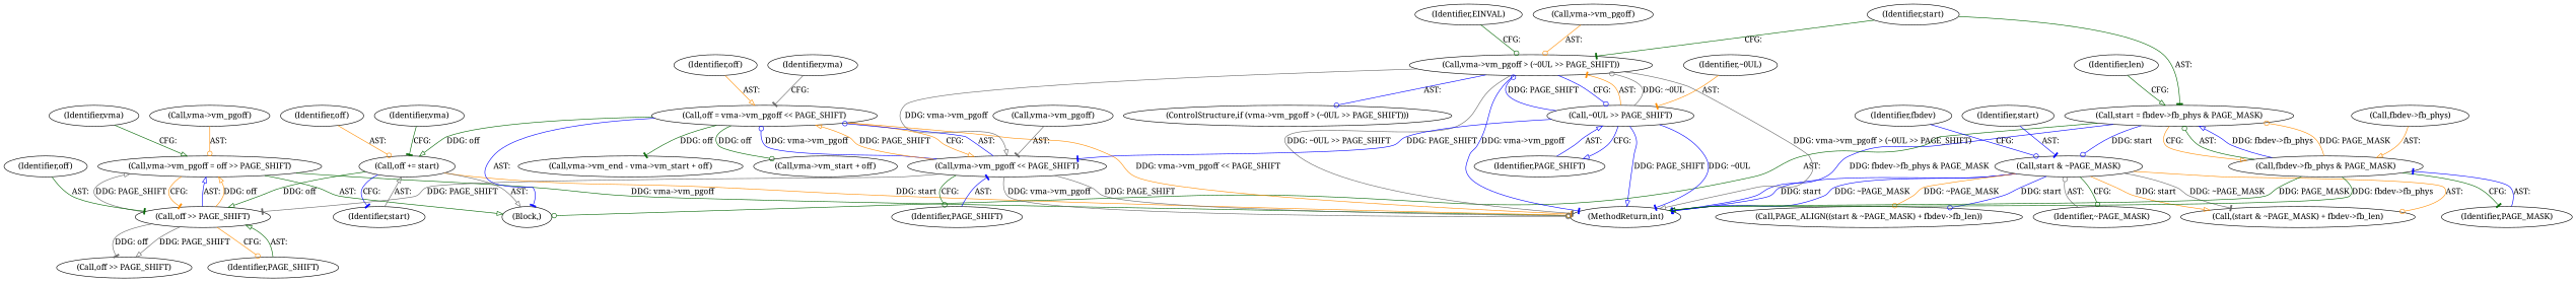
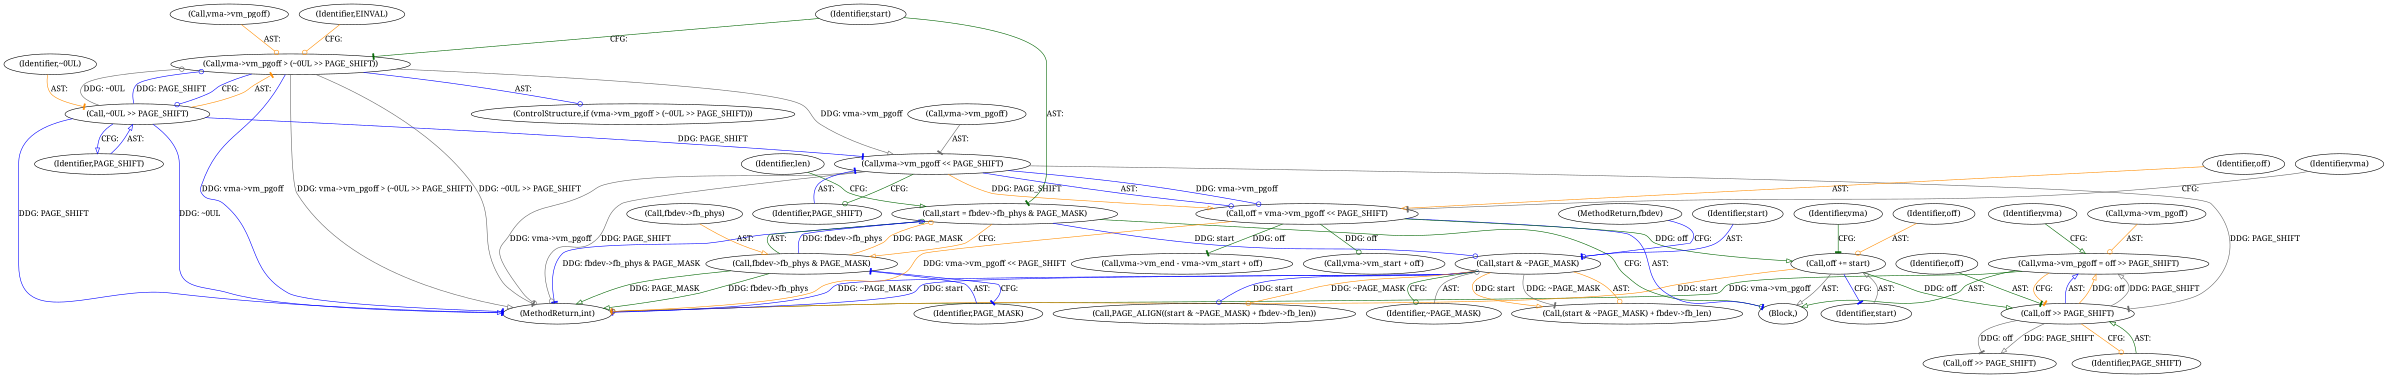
  digraph {
    fontname="Noto Serif"
    node [fontname="Noto Serif"]
    edge [arrowhead=tee color=blue fontname="Noto Serif"]
    n1 [label="(Call,vma->vm_pgoff = off >> PAGE_SHIFT)"]
    n2 [label="(Call,off >> PAGE_SHIFT)"]
    n3 [label="(MethodReturn,int)"]
    n4 [label="(Block,)"]
    n5 [label="(Call,off >> PAGE_SHIFT)"]
    n6 [label="(Identifier,PAGE_SHIFT)"]
    n7 [label="(Call,off += start)"]
    n8 [label="(Identifier,start)"]
    n9 [label="(Call,start & ~PAGE_MASK)"]
    n10 [label="(Call,(start & ~PAGE_MASK) + fbdev->fb_len)"]
    n11 [label="(Call,PAGE_ALIGN((start & ~PAGE_MASK) + fbdev->fb_len))"]
    n12 [label="(Identifier,~PAGE_MASK)"]
    n13 [label="(Call,start = fbdev->fb_phys & PAGE_MASK)"]
    n14 [label="(Call,fbdev->fb_phys & PAGE_MASK)"]
    n15 [label="(Identifier,PAGE_MASK)"]
    n16 [label="(Call,off = vma->vm_pgoff << PAGE_SHIFT)"]
    n17 [label="(Call,vma->vm_pgoff << PAGE_SHIFT)"]
    n18 [label="(Call,vma->vm_end - vma->vm_start + off)"]
    n19 [label="(Call,vma->vm_start + off)"]
    n20 [label="(Identifier,PAGE_SHIFT)"]
    n21 [label="(Call,vma->vm_pgoff > (~0UL >> PAGE_SHIFT))"]
    n22 [label="(Call,~0UL >> PAGE_SHIFT)"]
    n23 [label="(ControlStructure,if (vma->vm_pgoff > (~0UL >> PAGE_SHIFT)))"]
    n24 [label="(Identifier,PAGE_SHIFT)"]
    n25 [label="(Call,vma->vm_pgoff)"]
    n26 [label="(Identifier,off)"]
    n27 [label="(Identifier,off)"]
    n28 [label="(Identifier,~0UL)"]
    n29 [label="(Identifier,start)"]
    n30 [label="(Identifier,vma)"]
    n31 [label="(Call,fbdev->fb_phys)"]
-   n32 [label="(Identifier,fbdev)"]
+   n32 [label="(MethodReturn,fbdev)"]
    n33 [label="(Identifier,vma)"]
    n34 [label="(Identifier,EINVAL)"]
    n35 [label="(Call,vma->vm_pgoff)"]
    n36 [label="(Identifier,off)"]
    n37 [label="(Identifier,vma)"]
    n38 [label="(Identifier,start)"]
    n39 [label="(Identifier,len)"]
    n40 [label="(Call,vma->vm_pgoff)"]
    n1 -> n2 [color=darkorange label="CFG: "]
    n1 -> n3 [arrowhead=odot color=darkgreen label="DDG: vma->vm_pgoff"]
    n1 -> n4 [arrowhead=onormal color=darkgreen label="AST: "]
    n2 -> n1 [arrowhead=onormal label="AST: "]
    n2 -> n1 [arrowhead=onormal color=darkorange label="DDG: off"]
    n2 -> n1 [arrowhead=onormal color=gray40 label="DDG: PAGE_SHIFT"]
    n2 -> n5 [color=gray40 label="DDG: off"]
    n2 -> n5 [arrowhead=onormal color=gray40 label="DDG: PAGE_SHIFT"]
    n2 -> n6 [arrowhead=odot color=darkorange label="CFG: "]
    n6 -> n2 [arrowhead=onormal color=darkgreen label="AST: "]
    n7 -> n2 [arrowhead=onormal color=darkgreen label="DDG: off"]
    n7 -> n3 [arrowhead=odot color=darkorange label="DDG: start"]
    n7 -> n4 [arrowhead=onormal color=gray40 label="AST: "]
    n7 -> n8 [label="CFG: "]
    n8 -> n7 [arrowhead=onormal color=gray40 label="AST: "]
    n9 -> n3 [label="DDG: ~PAGE_MASK"]
    n9 -> n3 [label="DDG: start"]
    n9 -> n10 [arrowhead=odot color=darkorange label="AST: "]
    n9 -> n10 [arrowhead=onormal color=darkorange label="DDG: start"]
    n9 -> n10 [color=gray40 label="DDG: ~PAGE_MASK"]
    n9 -> n11 [arrowhead=odot label="DDG: start"]
    n9 -> n11 [arrowhead=odot color=darkorange label="DDG: ~PAGE_MASK"]
    n9 -> n12 [arrowhead=odot color=darkgreen label="CFG: "]
    n12 -> n9 [arrowhead=odot color=gray40 label="AST: "]
    n13 -> n3 [label="DDG: fbdev->fb_phys & PAGE_MASK"]
-   n13 -> n4 [arrowhead=odot color=darkgreen label="AST: "]
+   n13 -> n4 [arrowhead=odot color=darkgreen label="CFG: "]
    n13 -> n9 [arrowhead=odot label="DDG: start"]
    n13 -> n14 [arrowhead=onormal color=darkorange label="CFG: "]
    n14 -> n3 [arrowhead=onormal color=darkgreen label="DDG: PAGE_MASK"]
    n14 -> n3 [arrowhead=onormal color=darkgreen label="DDG: fbdev->fb_phys"]
    n14 -> n13 [arrowhead=odot color=darkgreen label="AST: "]
    n14 -> n13 [arrowhead=onormal label="DDG: fbdev->fb_phys"]
    n14 -> n13 [arrowhead=odot color=darkorange label="DDG: PAGE_MASK"]
-   n14 -> n15 [color=darkgreen label="CFG: "]
+   n14 -> n15 [label="CFG: "]
    n15 -> n14 [label="AST: "]
    n16 -> n3 [color=darkorange label="DDG: vma->vm_pgoff << PAGE_SHIFT"]
    n16 -> n4 [label="AST: "]
    n16 -> n7 [arrowhead=onormal color=darkgreen label="DDG: off"]
-   n16 -> n17 [arrowhead=onormal color=darkorange label="CFG: "]
    n16 -> n18 [color=darkgreen label="DDG: off"]
    n16 -> n19 [arrowhead=odot color=darkgreen label="DDG: off"]
    n17 -> n2 [color=gray40 label="DDG: PAGE_SHIFT"]
    n17 -> n3 [arrowhead=odot color=gray40 label="DDG: vma->vm_pgoff"]
    n17 -> n3 [arrowhead=odot color=gray40 label="DDG: PAGE_SHIFT"]
    n17 -> n16 [arrowhead=odot label="AST: "]
    n17 -> n16 [arrowhead=odot label="DDG: vma->vm_pgoff"]
    n17 -> n16 [arrowhead=onormal color=darkorange label="DDG: PAGE_SHIFT"]
    n17 -> n20 [arrowhead=odot color=darkgreen label="CFG: "]
    n20 -> n17 [label="AST: "]
    n21 -> n3 [label="DDG: vma->vm_pgoff"]
    n21 -> n3 [arrowhead=onormal color=gray40 label="DDG: vma->vm_pgoff > (~0UL >> PAGE_SHIFT)"]
    n21 -> n3 [color=gray40 label="DDG: ~0UL >> PAGE_SHIFT"]
    n21 -> n17 [arrowhead=onormal color=gray40 label="DDG: vma->vm_pgoff"]
    n21 -> n22 [arrowhead=odot label="CFG: "]
    n21 -> n23 [arrowhead=odot label="AST: "]
    n22 -> n3 [arrowhead=onormal label="DDG: PAGE_SHIFT"]
    n22 -> n3 [label="DDG: ~0UL"]
    n22 -> n17 [label="DDG: PAGE_SHIFT"]
    n22 -> n21 [color=darkorange label="AST: "]
    n22 -> n21 [arrowhead=odot color=gray40 label="DDG: ~0UL"]
    n22 -> n21 [arrowhead=odot label="DDG: PAGE_SHIFT"]
    n22 -> n24 [arrowhead=onormal label="CFG: "]
    n24 -> n22 [arrowhead=onormal label="AST: "]
    n25 -> n17 [color=gray40 label="AST: "]
    n26 -> n2 [color=darkgreen label="AST: "]
    n27 -> n7 [arrowhead=odot color=darkorange label="AST: "]
    n28 -> n22 [color=darkorange label="AST: "]
    n29 -> n9 [label="AST: "]
    n30 -> n1 [arrowhead=onormal color=darkgreen label="CFG: "]
    n31 -> n14 [arrowhead=onormal color=darkorange label="AST: "]
    n32 -> n9 [arrowhead=odot label="CFG: "]
    n33 -> n7 [color=darkgreen label="CFG: "]
-   n34 -> n21 [arrowhead=odot color=darkgreen label="CFG: "]
+   n34 -> n21 [arrowhead=odot color=darkorange label="CFG: "]
    n35 -> n21 [arrowhead=odot color=darkorange label="AST: "]
    n36 -> n16 [arrowhead=onormal color=darkorange label="AST: "]
    n37 -> n16 [color=gray40 label="CFG: "]
    n38 -> n13 [color=darkgreen label="AST: "]
    n38 -> n21 [color=darkgreen label="CFG: "]
    n39 -> n13 [arrowhead=onormal color=darkgreen label="CFG: "]
    n40 -> n1 [arrowhead=odot color=darkorange label="AST: "]
  }
